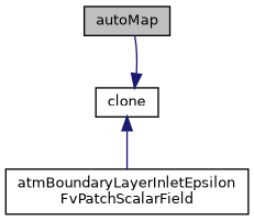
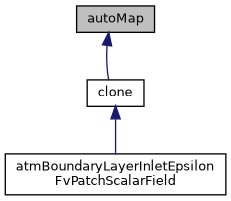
  digraph {
    rankdir=TB
    node [color=black fontname=Helvetica fontsize=10 shape=record]
    edge [color=midnightblue dir=back fontname=Helvetica fontsize=10 labelfontname=Helvetica labelfontsize=10 style=solid]
    n1 [fillcolor=grey75 fontcolor=black height=0.2 label=autoMap style=filled width=0.4]
    n2 [height=0.2 label=clone width=0.4]
    n3 [height=0.2 label="atmBoundaryLayerInletEpsilon\lFvPatchScalarField" width=0.4]
-   n2 -> n1
+   n1 -> n2
    n2 -> n3
  }
